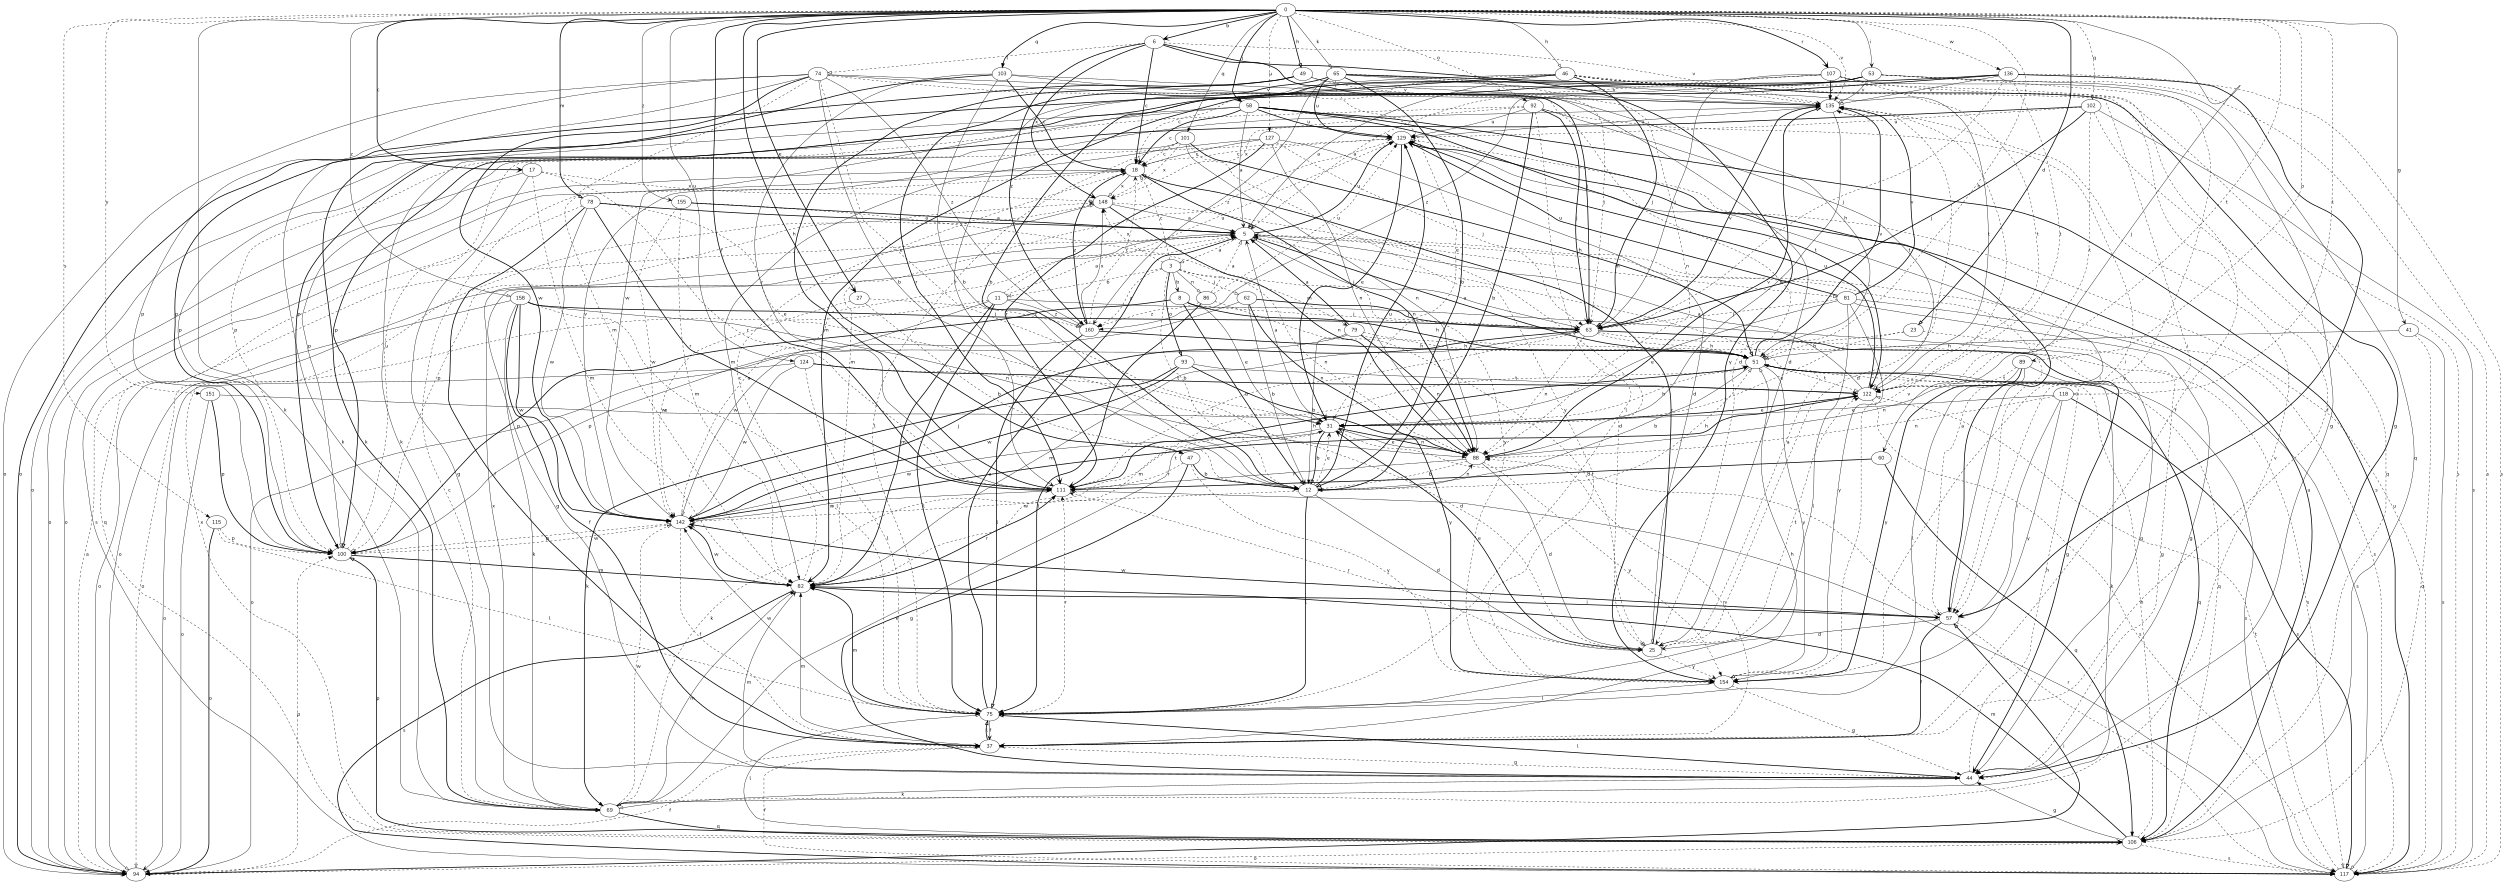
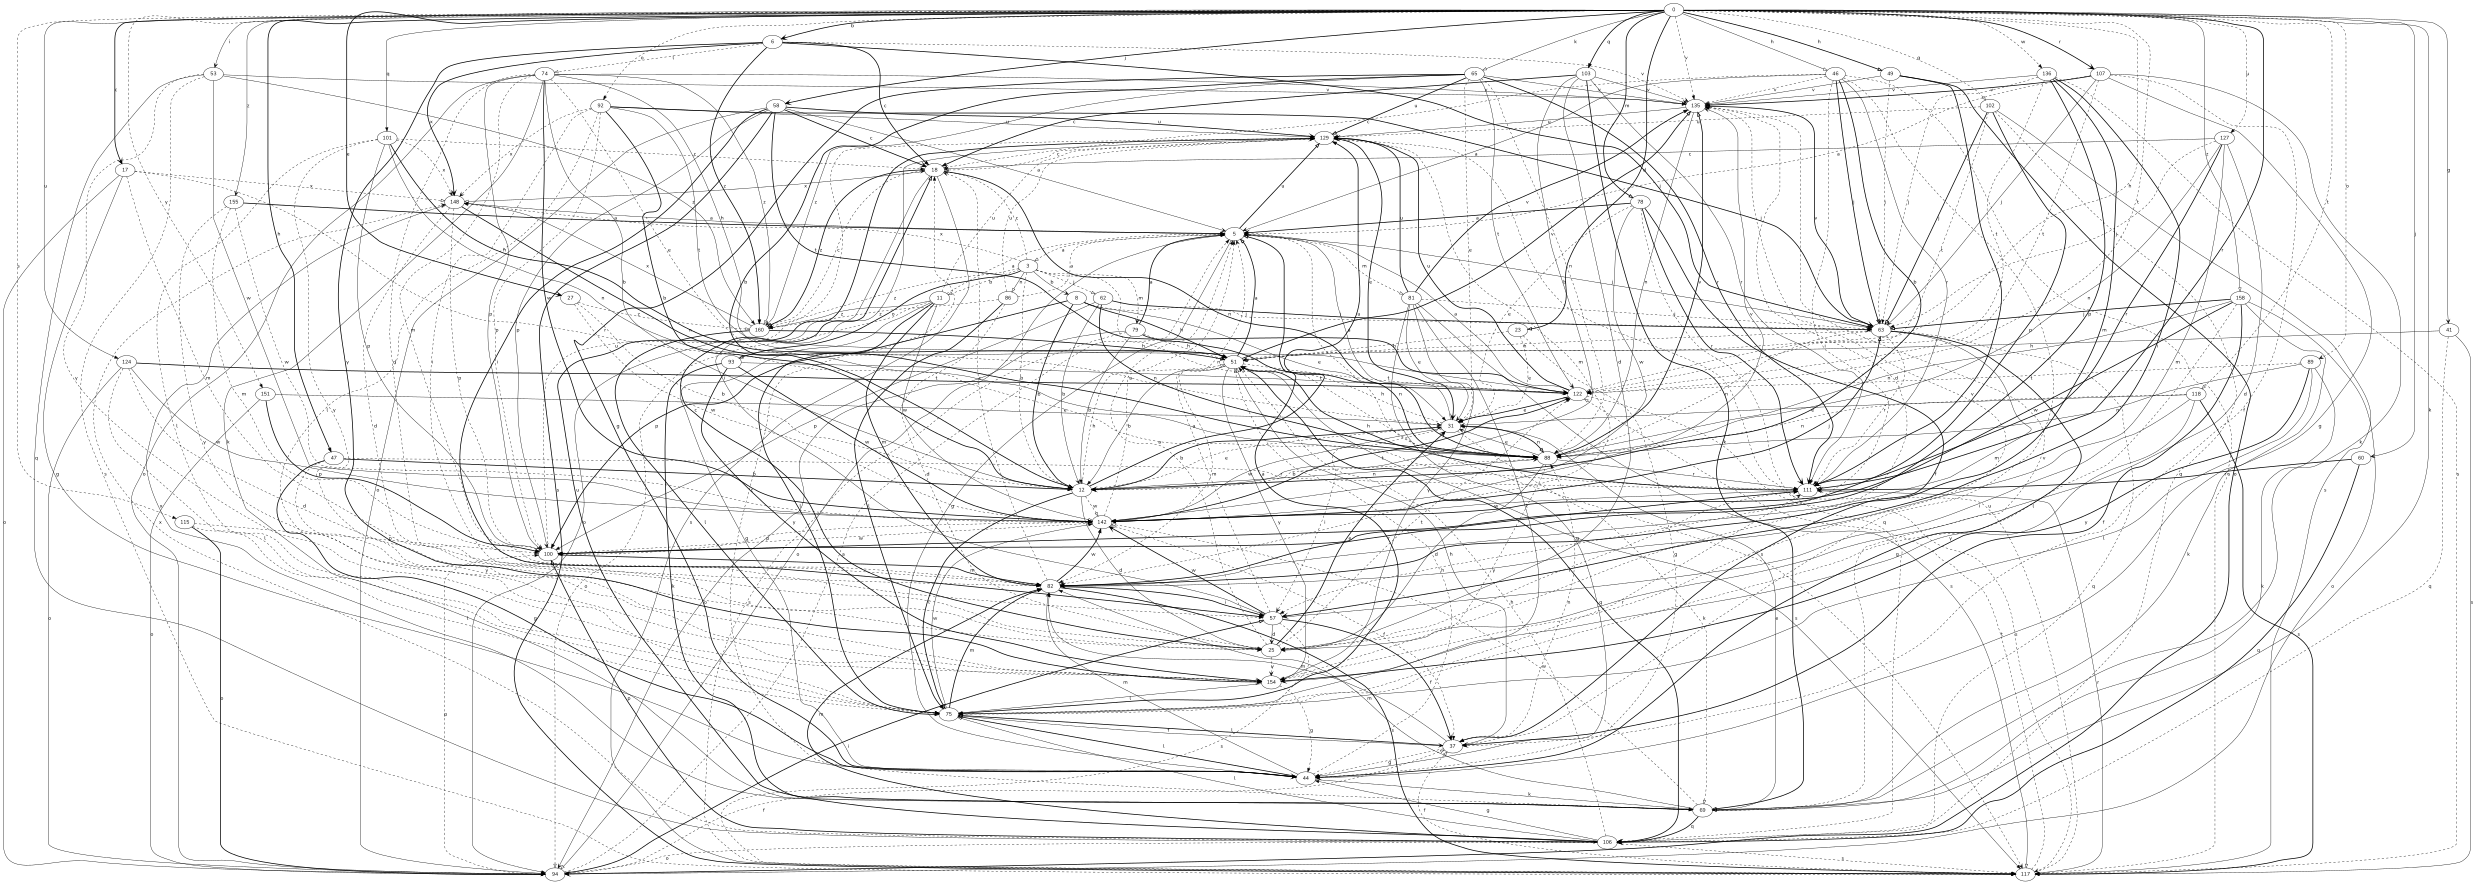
  strict digraph {
    fontname=Nunito
    node [fontname=Nunito]
    edge [arrowhead=onormal fontname=Nunito style=dashed]
    0
    6
    17
    23
    27
    41
    46
    47
    49
    51
    53
    58
    60
    65
    69
    78
    89
    92
    101
    102
    103
    107
    111
    115
    118
    122
    124
    127
    135
    136
    151
    155
    158
    18
    148
    160
    63
    74
    154
    44
    94
    82
    31
    12
    142
    117
    106
    5
    37
    57
    100
    129
    88
    75
    25
    3
    8
    11
    62
    79
    86
    93
    81
    0 -> 6 [arrowhead=vee label=b style=bold]
    0 -> 17 [arrowhead=vee label=c style=bold]
    0 -> 23 [label=d style=bold]
    0 -> 27 [arrowhead=vee label=e style=bold]
    0 -> 41 [arrowhead=vee label=g style=solid]
    0 -> 46 [label=h style=solid]
    0 -> 47 [arrowhead=normal label=h style=bold]
    0 -> 49 [label=h style=bold]
    0 -> 51 [arrowhead=vee label=h]
    0 -> 53 [arrowhead=vee label=i style=solid]
    0 -> 58 [arrowhead=vee label=j style=bold]
    0 -> 60 [arrowhead=vee label=j style=solid]
    0 -> 65 [label=k style=solid]
    0 -> 69 [label=k style=solid]
    0 -> 78 [label=m style=bold]
    0 -> 89 [arrowhead=vee label=o]
    0 -> 92 [arrowhead=normal label=o]
    0 -> 101 [arrowhead=normal label=q style=solid]
    0 -> 102 [label=q]
    0 -> 103 [arrowhead=normal label=q style=bold]
    0 -> 107 [arrowhead=vee label=r style=bold]
    0 -> 111 [label=r style=bold]
    0 -> 115 [arrowhead=normal label=s]
    0 -> 118 [label=t]
    0 -> 122 [arrowhead=normal label=t]
    0 -> 124 [arrowhead=normal label=u style=solid]
    0 -> 127 [arrowhead=normal label=u]
    0 -> 135 [arrowhead=normal label=v]
    0 -> 136 [arrowhead=normal label=w]
    0 -> 151 [arrowhead=normal label=y]
    0 -> 155 [arrowhead=vee label=z style=solid]
    0 -> 158 [label=z style=solid]
    6 -> 135 [arrowhead=vee label=v]
    6 -> 18 [arrowhead=normal label=c style=bold]
    6 -> 148 [arrowhead=vee label=x style=bold]
    6 -> 160 [arrowhead=normal label=z style=bold]
    6 -> 63 [label=j style=bold]
    6 -> 74 [label=l]
    6 -> 154 [arrowhead=vee label=y style=bold]
    17 -> 111 [label=r]
    17 -> 148 [label=x]
    17 -> 44 [label=g style=solid]
    17 -> 94 [arrowhead=normal label=o style=solid]
    17 -> 82 [label=m]
    23 -> 51 [label=h]
    23 -> 44 [arrowhead=normal label=g]
    23 -> 31 [arrowhead=normal label=e]
    27 -> 160 [label=z]
    27 -> 12 [arrowhead=vee label=b]
    27 -> 142 [arrowhead=vee label=w]
    41 -> 51 [label=h style=solid]
    41 -> 117 [arrowhead=normal label=s style=solid]
    41 -> 106 [arrowhead=normal label=q]
    46 -> 111 [arrowhead=vee label=r style=solid]
    46 -> 135 [label=v]
    46 -> 18 [arrowhead=vee label=c]
    46 -> 63 [label=j style=bold]
    46 -> 12 [arrowhead=vee label=b style=bold]
    46 -> 117 [arrowhead=normal label=s]
    46 -> 5 [arrowhead=vee label=a style=solid]
    46 -> 37 [arrowhead=normal label=f]
    46 -> 57 [arrowhead=normal label=i]
    47 -> 111 [arrowhead=normal label=r]
    47 -> 154 [label=y]
    47 -> 44 [label=g style=bold]
    47 -> 12 [label=b style=bold]
    49 -> 111 [label=r style=bold]
    49 -> 135 [arrowhead=vee label=v style=solid]
    49 -> 63 [arrowhead=vee label=j]
    49 -> 94 [arrowhead=vee label=o style=bold]
    51 -> 122 [label=t]
    51 -> 135 [label=v style=bold]
    51 -> 154 [arrowhead=normal label=y style=solid]
    51 -> 82 [arrowhead=normal label=m]
    51 -> 12 [arrowhead=normal label=b style=solid]
    51 -> 117 [arrowhead=normal label=s style=solid]
    51 -> 106 [arrowhead=vee label=q style=bold]
    51 -> 5 [label=a style=bold]
    53 -> 135 [label=v style=solid]
    53 -> 160 [arrowhead=normal label=z style=solid]
    53 -> 154 [label=y]
    53 -> 142 [arrowhead=vee label=w style=solid]
    53 -> 117 [label=s]
    53 -> 106 [arrowhead=normal label=q style=solid]
-   53 -> 100 [arrowhead=normal label=p style=bold]
    58 -> 122 [arrowhead=vee label=t style=bold]
    58 -> 18 [arrowhead=vee label=c style=bold]
    58 -> 94 [arrowhead=vee label=o style=solid]
    58 -> 117 [arrowhead=normal label=s style=bold]
    58 -> 5 [arrowhead=vee label=a style=solid]
    58 -> 57 [arrowhead=normal label=i style=bold]
    58 -> 100 [arrowhead=vee label=p style=solid]
    58 -> 129 [arrowhead=vee label=u style=bold]
    60 -> 111 [arrowhead=vee label=r style=bold]
    60 -> 106 [arrowhead=normal label=q style=bold]
    65 -> 111 [arrowhead=vee label=r style=bold]
    65 -> 122 [arrowhead=vee label=t style=solid]
    65 -> 135 [arrowhead=normal label=v style=solid]
    65 -> 160 [arrowhead=vee label=z style=solid]
    65 -> 44 [arrowhead=vee label=g style=bold]
    65 -> 31 [label=e]
    65 -> 12 [label=b style=bold]
    65 -> 129 [label=u style=bold]
    65 -> 88 [arrowhead=normal label=n]
    69 -> 135 [arrowhead=vee label=v]
    69 -> 18 [arrowhead=normal label=c]
    69 -> 148 [label=x style=solid]
    69 -> 82 [arrowhead=normal label=m style=solid]
    69 -> 31 [arrowhead=normal label=e style=solid]
    69 -> 142 [label=w]
    69 -> 106 [arrowhead=vee label=q style=bold]
    78 -> 111 [arrowhead=vee label=r style=bold]
    78 -> 31 [arrowhead=normal label=e]
    78 -> 142 [arrowhead=normal label=w style=solid]
    78 -> 106 [arrowhead=vee label=q]
    78 -> 5 [arrowhead=vee label=a style=bold]
    78 -> 37 [label=f style=bold]
    89 -> 69 [label=k style=solid]
    89 -> 122 [arrowhead=normal label=t]
    89 -> 154 [arrowhead=vee label=y style=bold]
    89 -> 88 [arrowhead=vee label=n style=solid]
    89 -> 75 [arrowhead=normal label=l style=solid]
    92 -> 122 [label=t style=solid]
    92 -> 148 [arrowhead=vee label=x]
    92 -> 63 [arrowhead=vee label=j style=bold]
    92 -> 12 [label=b style=bold]
    92 -> 57 [arrowhead=normal label=i]
    92 -> 100 [arrowhead=vee label=p]
    92 -> 129 [arrowhead=normal label=u style=solid]
    92 -> 75 [arrowhead=vee label=l]
    101 -> 51 [label=h style=bold]
    101 -> 18 [arrowhead=normal label=c]
    101 -> 148 [arrowhead=vee label=x]
    101 -> 154 [arrowhead=normal label=y]
    101 -> 100 [label=p style=solid]
    101 -> 88 [arrowhead=vee label=n style=solid]
    101 -> 75 [label=l]
    102 -> 122 [label=t]
    102 -> 63 [label=j style=bold]
    102 -> 117 [arrowhead=normal label=s style=solid]
    102 -> 106 [arrowhead=vee label=q]
    102 -> 100 [label=p style=bold]
    102 -> 129 [arrowhead=normal label=u]
    103 -> 69 [label=k style=bold]
    103 -> 111 [arrowhead=normal label=r style=solid]
    103 -> 135 [arrowhead=vee label=v style=solid]
    103 -> 18 [arrowhead=normal label=c style=bold]
    103 -> 12 [arrowhead=vee label=b style=solid]
    103 -> 25 [arrowhead=vee label=d style=solid]
    107 -> 69 [label=k style=solid]
    107 -> 122 [arrowhead=normal label=t]
    107 -> 135 [arrowhead=normal label=v style=bold]
    107 -> 63 [arrowhead=vee label=j style=solid]
    107 -> 44 [arrowhead=vee label=g style=solid]
    107 -> 5 [arrowhead=vee label=a]
    107 -> 37 [arrowhead=normal label=f]
    111 -> 51 [arrowhead=vee label=h style=bold]
    111 -> 142 [arrowhead=vee label=w style=solid]
    115 -> 94 [arrowhead=normal label=o style=bold]
    115 -> 100 [arrowhead=normal label=p]
    115 -> 75 [arrowhead=vee label=l]
    118 -> 154 [label=y style=solid]
    118 -> 31 [arrowhead=vee label=e style=solid]
    118 -> 117 [label=s style=bold]
    118 -> 57 [label=i style=solid]
    118 -> 88 [label=n]
    122 -> 31 [arrowhead=normal label=e style=bold]
    122 -> 117 [arrowhead=vee label=s]
    122 -> 5 [arrowhead=vee label=a style=solid]
    122 -> 129 [arrowhead=vee label=u style=bold]
    124 -> 122 [label=t style=bold]
    124 -> 94 [arrowhead=vee label=o style=solid]
    124 -> 142 [arrowhead=vee label=w style=solid]
    124 -> 75 [arrowhead=normal label=l]
    124 -> 25 [arrowhead=vee label=d]
    127 -> 111 [arrowhead=vee label=r style=bold]
    127 -> 18 [arrowhead=vee label=c style=solid]
    127 -> 63 [arrowhead=normal label=j]
    127 -> 82 [arrowhead=normal label=m style=solid]
    127 -> 88 [arrowhead=normal label=n style=solid]
    127 -> 25 [label=d style=solid]
    135 -> 129 [arrowhead=vee label=u style=solid]
    135 -> 88 [label=n style=solid]
    135 -> 25 [label=d]
    136 -> 122 [arrowhead=vee label=t]
    136 -> 135 [label=v style=solid]
    136 -> 63 [arrowhead=normal label=j]
    136 -> 82 [arrowhead=vee label=m style=bold]
    136 -> 117 [label=s]
    136 -> 57 [arrowhead=vee label=i style=bold]
    136 -> 100 [arrowhead=normal label=p style=bold]
    151 -> 94 [arrowhead=normal label=o style=solid]
    151 -> 31 [arrowhead=vee label=e style=solid]
    151 -> 100 [arrowhead=normal label=p style=bold]
    155 -> 154 [arrowhead=vee label=y]
    155 -> 82 [arrowhead=normal label=m]
    155 -> 142 [arrowhead=normal label=w]
    155 -> 5 [label=a style=bold]
    158 -> 69 [label=k style=solid]
    158 -> 63 [label=j style=bold]
    158 -> 94 [arrowhead=normal label=o style=solid]
    158 -> 142 [arrowhead=normal label=w style=bold]
    158 -> 37 [arrowhead=vee label=f style=bold]
    158 -> 88 [arrowhead=normal label=n style=solid]
    158 -> 75 [arrowhead=vee label=l]
    18 -> 148 [label=x style=solid]
    18 -> 160 [label=z style=bold]
    18 -> 94 [arrowhead=normal label=o style=solid]
    18 -> 117 [label=s style=solid]
    18 -> 88 [arrowhead=normal label=n style=bold]
    148 -> 5 [arrowhead=normal label=a style=solid]
    148 -> 100 [label=p]
    148 -> 88 [label=n style=bold]
    148 -> 25 [label=d]
    160 -> 51 [label=h style=bold]
    160 -> 18 [arrowhead=vee label=c]
    160 -> 148 [arrowhead=normal label=x style=solid]
    160 -> 75 [label=l style=bold]
    63 -> 51 [label=h]
    63 -> 111 [arrowhead=normal label=r]
    63 -> 135 [label=v style=bold]
    63 -> 44 [arrowhead=vee label=g style=bold]
    63 -> 82 [arrowhead=vee label=m style=solid]
    63 -> 106 [arrowhead=vee label=q]
    63 -> 88 [arrowhead=normal label=n]
    74 -> 51 [arrowhead=normal label=h style=solid]
    74 -> 69 [label=k style=solid]
    74 -> 135 [label=v style=solid]
    74 -> 160 [label=z style=solid]
    74 -> 94 [arrowhead=vee label=o style=solid]
    74 -> 82 [arrowhead=normal label=m]
    74 -> 31 [label=e]
    74 -> 12 [label=b style=solid]
    74 -> 142 [arrowhead=normal label=w style=bold]
    74 -> 100 [arrowhead=vee label=p style=solid]
    74 -> 25 [arrowhead=vee label=d]
    154 -> 135 [arrowhead=normal label=v]
    154 -> 44 [arrowhead=normal label=g]
    154 -> 75 [arrowhead=normal label=l style=solid]
    44 -> 51 [label=h]
    44 -> 69 [label=k style=solid]
    44 -> 82 [arrowhead=vee label=m style=solid]
    44 -> 75 [label=l style=bold]
    94 -> 5 [arrowhead=normal label=a]
    94 -> 37 [label=f]
    94 -> 57 [label=i style=bold]
    94 -> 100 [arrowhead=normal label=p]
    82 -> 111 [arrowhead=normal label=r style=bold]
    82 -> 18 [arrowhead=vee label=c]
    82 -> 142 [arrowhead=normal label=w style=bold]
    82 -> 117 [arrowhead=normal label=s style=bold]
    82 -> 57 [arrowhead=vee label=i style=bold]
    31 -> 51 [arrowhead=normal label=h]
    31 -> 69 [label=k]
    31 -> 12 [label=b style=bold]
    31 -> 142 [label=w style=solid]
    31 -> 5 [arrowhead=vee label=a style=solid]
    31 -> 57 [arrowhead=vee label=i]
    31 -> 88 [label=n style=bold]
    12 -> 51 [label=h]
    12 -> 31 [arrowhead=vee label=e]
    12 -> 142 [label=w]
    12 -> 129 [arrowhead=normal label=u style=bold]
    12 -> 88 [arrowhead=vee label=n style=solid]
    12 -> 75 [label=l style=bold]
    12 -> 25 [label=d style=solid]
    142 -> 122 [arrowhead=vee label=t style=bold]
    142 -> 135 [arrowhead=vee label=v style=solid]
    142 -> 63 [label=j style=bold]
    142 -> 5 [arrowhead=normal label=a]
    142 -> 37 [arrowhead=normal label=f]
    142 -> 100 [arrowhead=vee label=p]
    117 -> 111 [arrowhead=vee label=r style=solid]
    117 -> 122 [label=t]
    117 -> 37 [label=f]
    117 -> 129 [label=u]
    106 -> 51 [arrowhead=normal label=h]
    106 -> 148 [arrowhead=vee label=x]
    106 -> 44 [arrowhead=normal label=g style=solid]
    106 -> 94 [label=o]
    106 -> 82 [arrowhead=normal label=m style=bold]
    106 -> 117 [arrowhead=normal label=s]
    106 -> 100 [label=p style=bold]
    106 -> 129 [arrowhead=vee label=u style=bold]
    106 -> 75 [label=l style=solid]
    5 -> 63 [arrowhead=vee label=j style=solid]
    5 -> 44 [arrowhead=normal label=g style=solid]
    5 -> 94 [label=o style=solid]
    5 -> 117 [arrowhead=vee label=s]
    5 -> 129 [label=u style=bold]
    5 -> 3 [label=a]
    5 -> 81 [label=m]
    37 -> 51 [label=h style=solid]
    37 -> 44 [arrowhead=normal label=g]
    37 -> 82 [arrowhead=normal label=m style=solid]
    37 -> 88 [arrowhead=normal label=n]
    37 -> 75 [label=l style=bold]
    57 -> 142 [arrowhead=vee label=w style=bold]
    57 -> 117 [label=s]
    57 -> 5 [arrowhead=vee label=a]
    57 -> 37 [arrowhead=vee label=f style=bold]
    57 -> 25 [arrowhead=vee label=d style=solid]
    100 -> 82 [arrowhead=normal label=m style=bold]
    100 -> 142 [label=w]
    100 -> 129 [arrowhead=vee label=u]
    129 -> 18 [label=c]
    129 -> 82 [arrowhead=normal label=m]
    129 -> 31 [arrowhead=vee label=e style=bold]
    129 -> 57 [label=i style=solid]
    88 -> 111 [arrowhead=normal label=r style=solid]
    88 -> 135 [label=v style=bold]
    88 -> 154 [arrowhead=normal label=y]
    88 -> 31 [arrowhead=vee label=e style=solid]
    88 -> 12 [label=b]
    88 -> 25 [arrowhead=vee label=d style=solid]
    75 -> 111 [arrowhead=vee label=r]
    75 -> 82 [arrowhead=normal label=m style=bold]
    75 -> 142 [arrowhead=normal label=w style=solid]
    75 -> 5 [label=a style=bold]
    75 -> 37 [arrowhead=vee label=f style=solid]
    25 -> 111 [arrowhead=vee label=r]
    25 -> 122 [arrowhead=normal label=t]
    25 -> 18 [label=c style=bold]
    25 -> 154 [arrowhead=vee label=y]
    25 -> 31 [arrowhead=vee label=e style=bold]
    25 -> 5 [arrowhead=normal label=a]
    3 -> 18 [label=c]
    3 -> 148 [arrowhead=vee label=x]
    3 -> 160 [arrowhead=normal label=z]
    3 -> 12 [arrowhead=vee label=b]
    3 -> 88 [label=n]
    3 -> 8 [arrowhead=vee label=b style=solid]
    3 -> 11 [label=b]
    3 -> 62 [label=j]
    3 -> 79 [arrowhead=vee label=m]
    3 -> 86 [label=n style=solid]
    3 -> 93 [label=o style=bold]
    8 -> 51 [arrowhead=normal label=h style=bold]
    8 -> 63 [label=j]
    8 -> 31 [arrowhead=normal label=e style=solid]
    8 -> 12 [label=b style=bold]
    8 -> 100 [arrowhead=normal label=p style=bold]
    11 -> 160 [label=z style=solid]
    11 -> 44 [arrowhead=normal label=g style=solid]
    11 -> 94 [label=o]
    11 -> 82 [arrowhead=normal label=m style=bold]
    11 -> 142 [label=w style=solid]
    11 -> 5 [arrowhead=normal label=a]
    11 -> 129 [arrowhead=normal label=u]
    11 -> 75 [arrowhead=normal label=l style=bold]
    62 -> 63 [arrowhead=vee label=j style=bold]
    62 -> 12 [arrowhead=vee label=b style=solid]
    62 -> 100 [arrowhead=normal label=p style=solid]
    62 -> 88 [arrowhead=normal label=n style=bold]
    79 -> 51 [arrowhead=vee label=h]
    79 -> 94 [arrowhead=vee label=o style=solid]
    79 -> 12 [arrowhead=normal label=b style=solid]
    79 -> 117 [label=s]
    79 -> 5 [arrowhead=normal label=a style=bold]
    79 -> 88 [arrowhead=vee label=n style=bold]
    86 -> 160 [arrowhead=normal label=z]
    86 -> 5 [label=a]
    86 -> 129 [arrowhead=normal label=u]
    86 -> 75 [arrowhead=normal label=l style=bold]
    86 -> 25 [label=d]
    93 -> 69 [arrowhead=normal label=k style=bold]
    93 -> 122 [arrowhead=vee label=t style=solid]
    93 -> 154 [arrowhead=vee label=y style=bold]
    93 -> 142 [arrowhead=normal label=w style=bold]
    81 -> 135 [arrowhead=normal label=v style=bold]
    81 -> 63 [arrowhead=vee label=j]
    81 -> 154 [label=y style=solid]
    81 -> 44 [arrowhead=normal label=g style=solid]
    81 -> 31 [arrowhead=vee label=e style=solid]
    81 -> 117 [label=s style=solid]
    81 -> 129 [arrowhead=vee label=u style=bold]
    81 -> 75 [arrowhead=normal label=l style=solid]
  }
